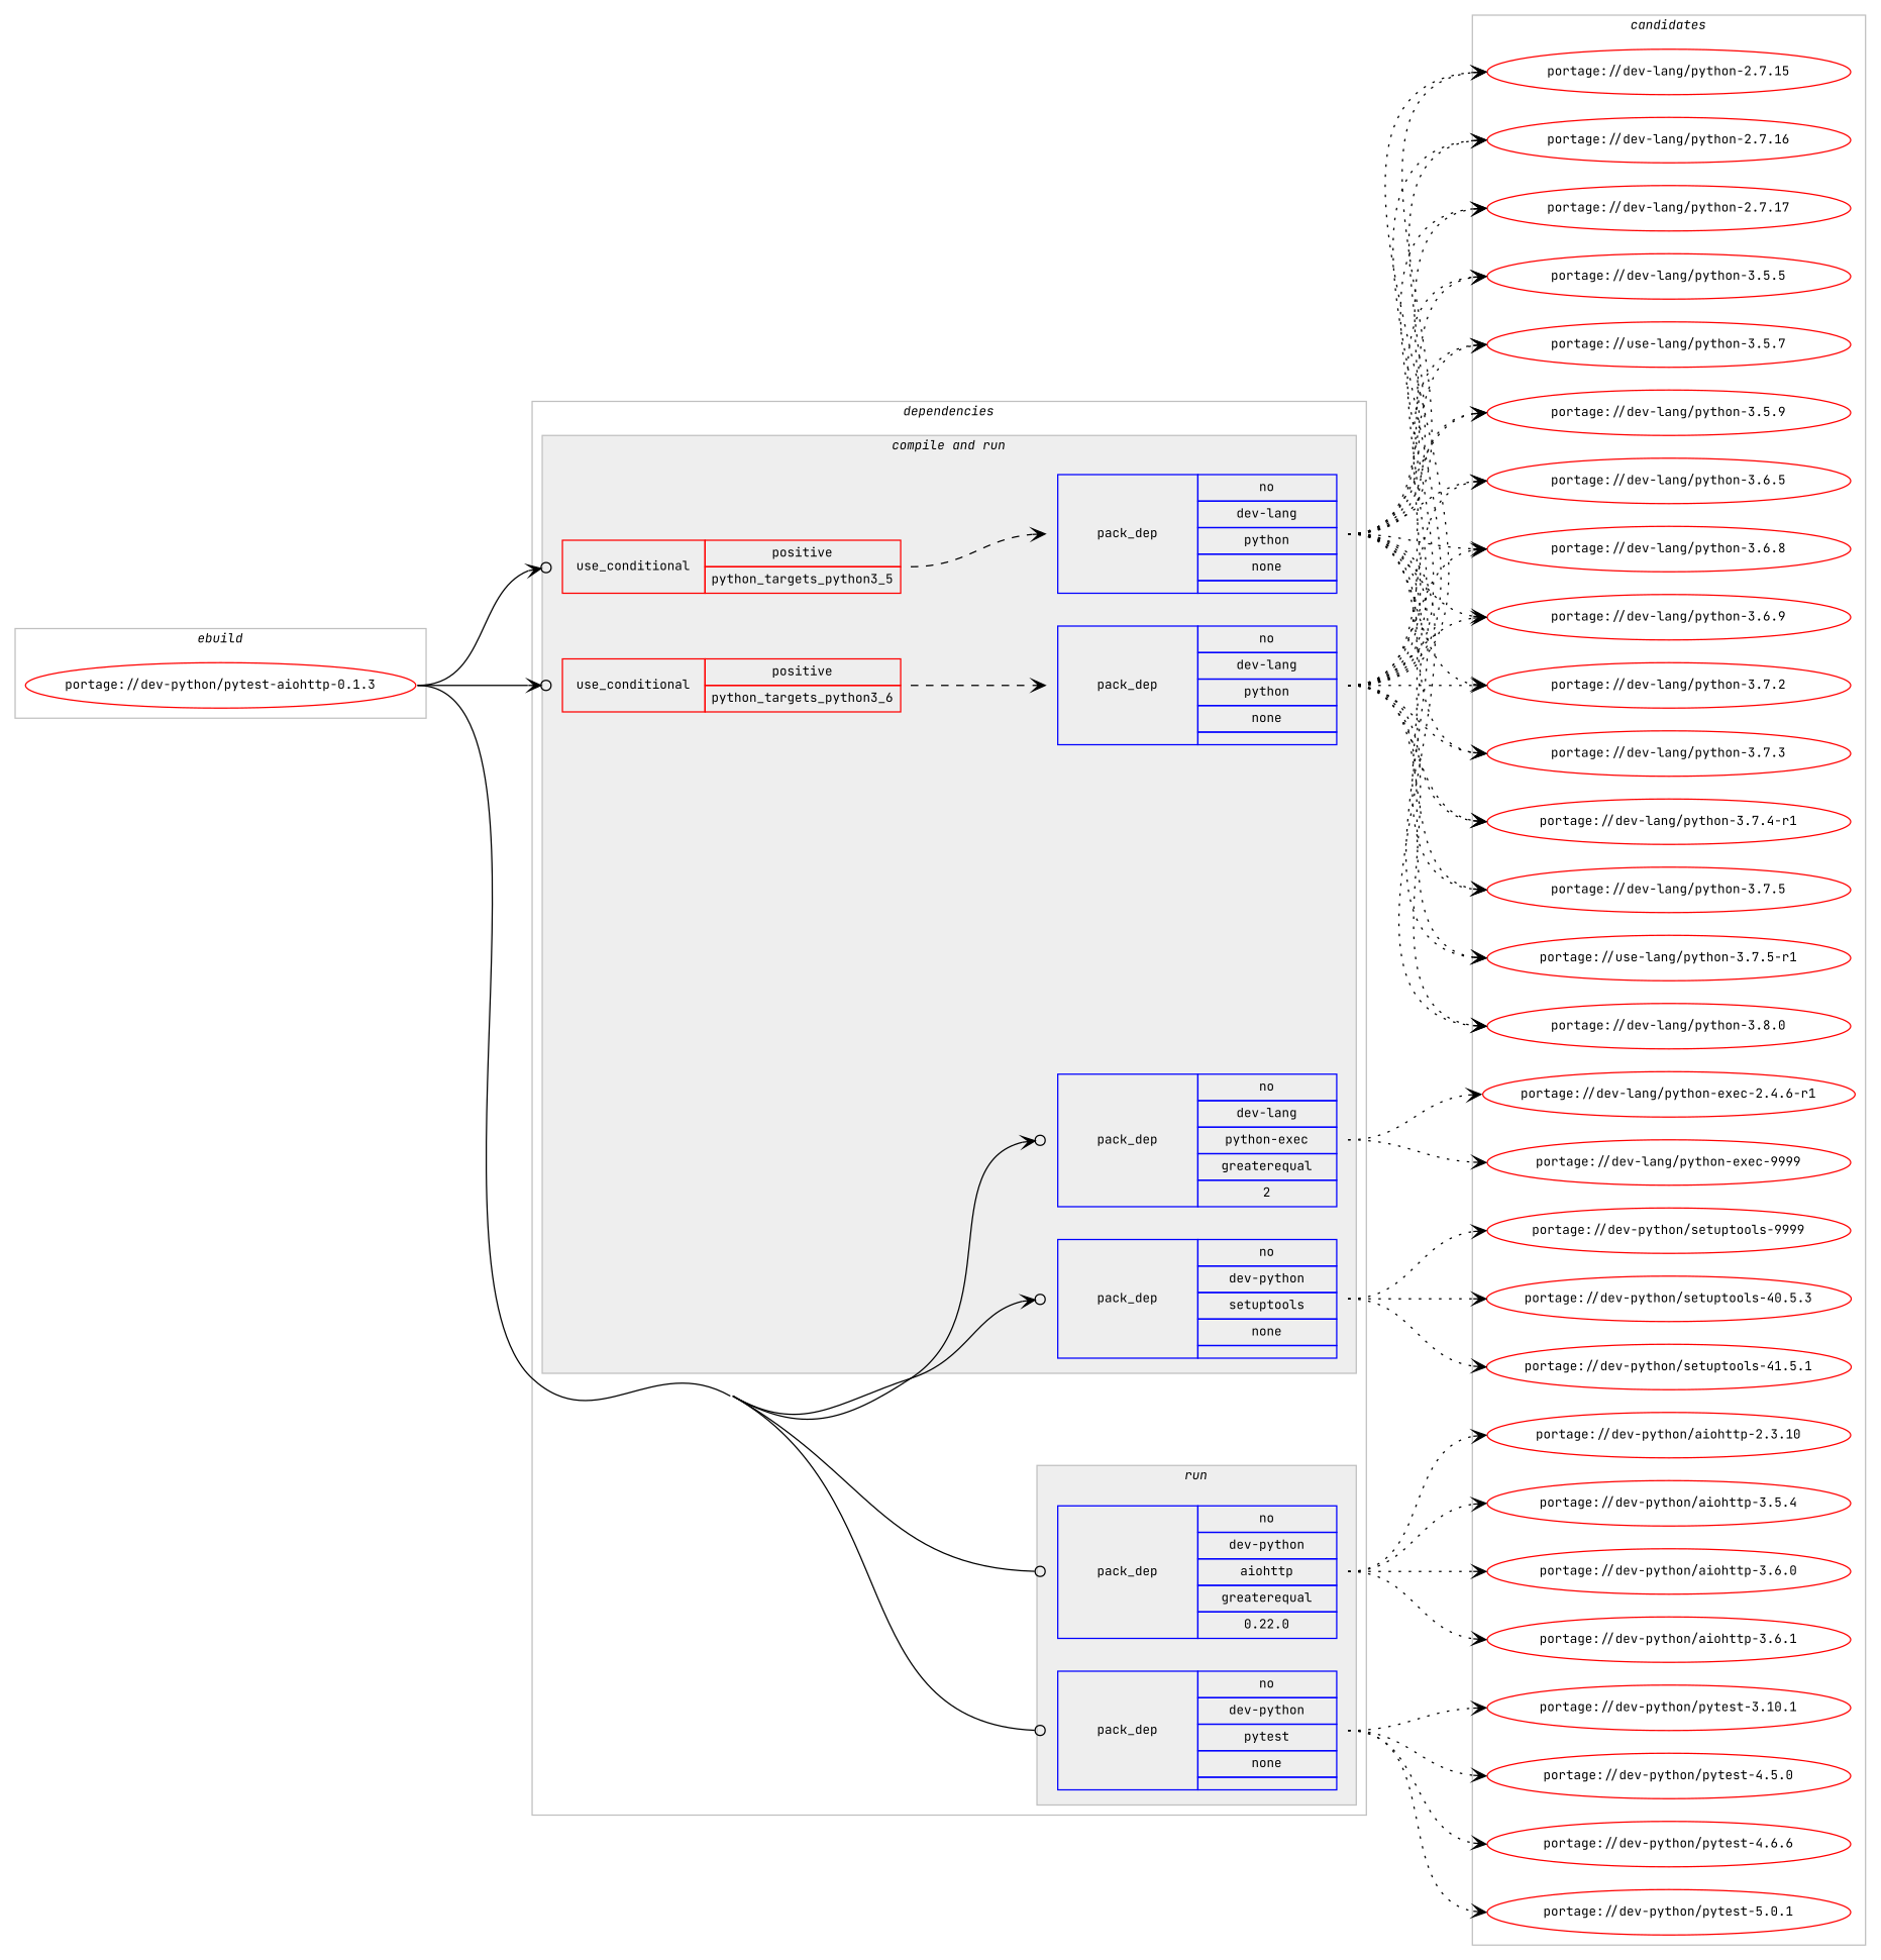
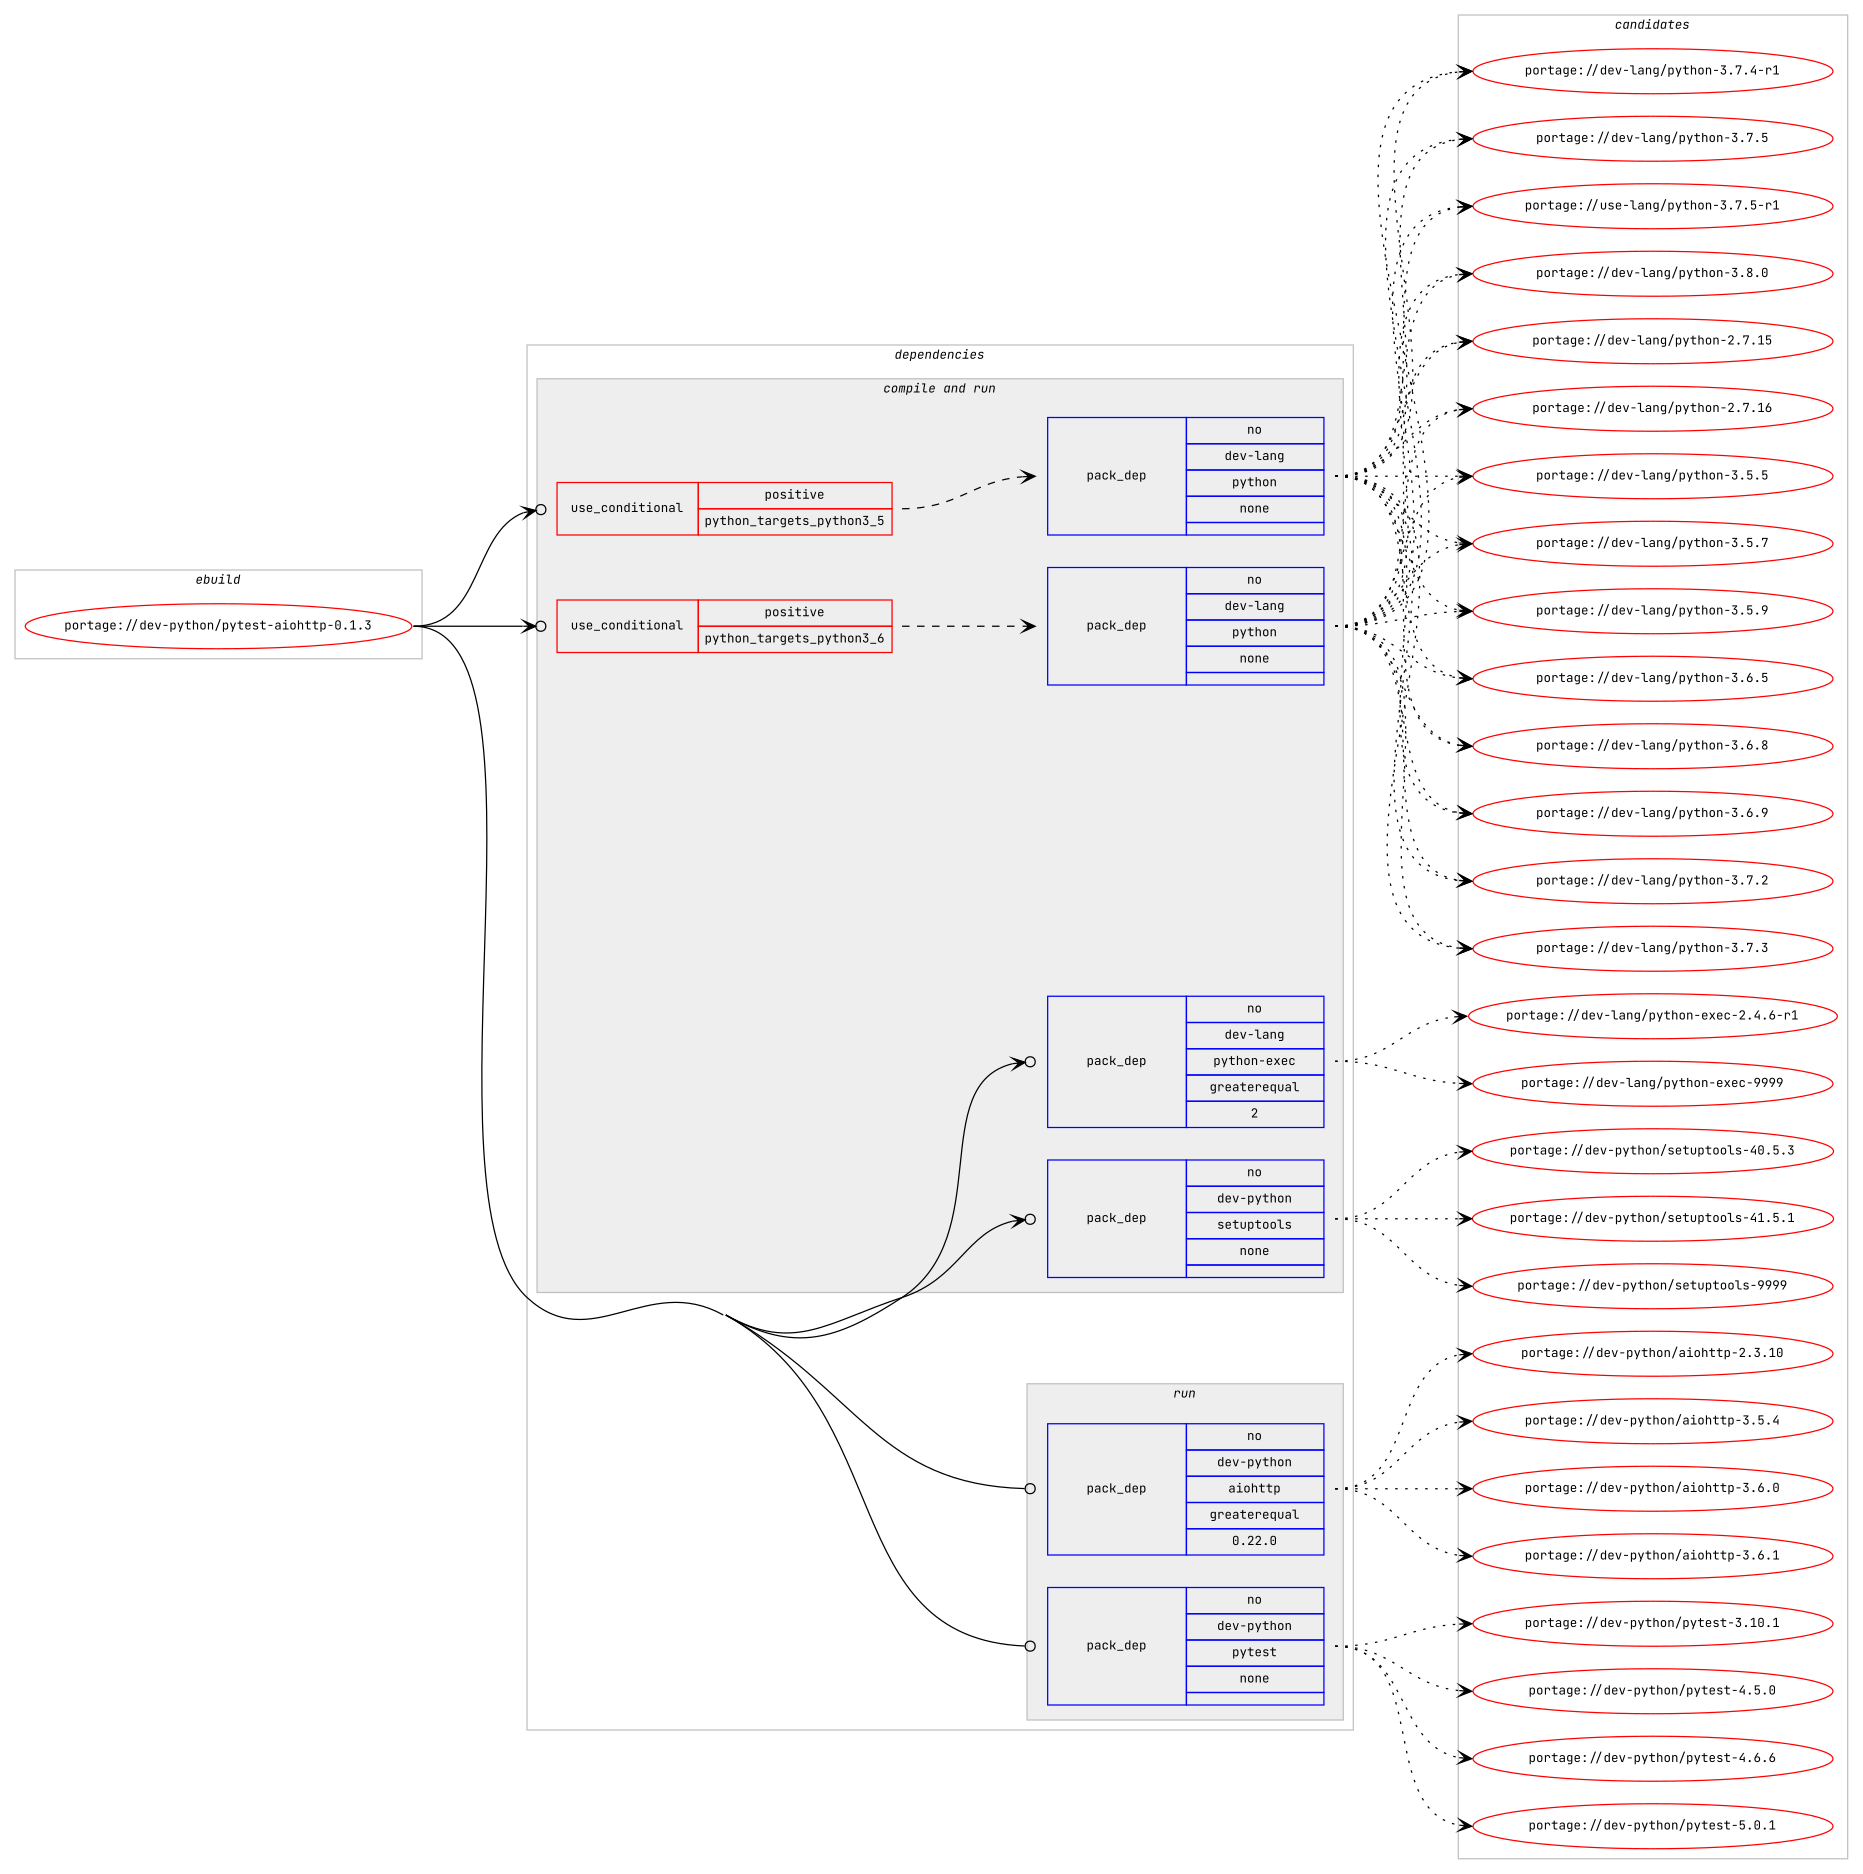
  digraph {
    compound=true
    concentrate=true
    fontname="JetBrains Mono"
    fontsize=10
    newrank=true
    rankdir=LR
    ranksep=1.5
    node [color=red fontname="JetBrains Mono" fontsize=10]
    edge [arrowhead=vee fontname="JetBrains Mono" headport=w style=dotted tailport=e weight=100]
    n1 [label="portage://dev-python/pytest-aiohttp-0.1.3" width=4]
    n2 [color=blue label=<<TABLE BORDER="0" CELLBORDER="1" CELLSPACING="0" CELLPADDING="4" WIDTH="220"><TR><TD ROWSPAN="6" CELLPADDING="30">pack_dep</TD></TR><TR><TD WIDTH="110">no</TD></TR><TR><TD>dev-lang</TD></TR><TR><TD>python</TD></TR><TR><TD>none</TD></TR><TR><TD></TD></TR></TABLE>> shape=none]
    n3 [label=<<TABLE BORDER="0" CELLBORDER="1" CELLSPACING="0" CELLPADDING="4"><TR><TD ROWSPAN="3" CELLPADDING="10">use_conditional</TD></TR><TR><TD>positive</TD></TR><TR><TD>python_targets_python3_5</TD></TR></TABLE>> shape=none]
    n4 [color=blue label=<<TABLE BORDER="0" CELLBORDER="1" CELLSPACING="0" CELLPADDING="4" WIDTH="220"><TR><TD ROWSPAN="6" CELLPADDING="30">pack_dep</TD></TR><TR><TD WIDTH="110">no</TD></TR><TR><TD>dev-lang</TD></TR><TR><TD>python</TD></TR><TR><TD>none</TD></TR><TR><TD></TD></TR></TABLE>> shape=none]
    n5 [label=<<TABLE BORDER="0" CELLBORDER="1" CELLSPACING="0" CELLPADDING="4"><TR><TD ROWSPAN="3" CELLPADDING="10">use_conditional</TD></TR><TR><TD>positive</TD></TR><TR><TD>python_targets_python3_6</TD></TR></TABLE>> shape=none]
    n6 [color=blue label=<<TABLE BORDER="0" CELLBORDER="1" CELLSPACING="0" CELLPADDING="4" WIDTH="220"><TR><TD ROWSPAN="6" CELLPADDING="30">pack_dep</TD></TR><TR><TD WIDTH="110">no</TD></TR><TR><TD>dev-lang</TD></TR><TR><TD>python-exec</TD></TR><TR><TD>greaterequal</TD></TR><TR><TD>2</TD></TR></TABLE>> shape=none]
    n7 [color=blue label=<<TABLE BORDER="0" CELLBORDER="1" CELLSPACING="0" CELLPADDING="4" WIDTH="220"><TR><TD ROWSPAN="6" CELLPADDING="30">pack_dep</TD></TR><TR><TD WIDTH="110">no</TD></TR><TR><TD>dev-python</TD></TR><TR><TD>setuptools</TD></TR><TR><TD>none</TD></TR><TR><TD></TD></TR></TABLE>> shape=none]
    n8 [color=blue label=<<TABLE BORDER="0" CELLBORDER="1" CELLSPACING="0" CELLPADDING="4" WIDTH="220"><TR><TD ROWSPAN="6" CELLPADDING="30">pack_dep</TD></TR><TR><TD WIDTH="110">no</TD></TR><TR><TD>dev-python</TD></TR><TR><TD>aiohttp</TD></TR><TR><TD>greaterequal</TD></TR><TR><TD>0.22.0</TD></TR></TABLE>> shape=none]
    n9 [color=blue label=<<TABLE BORDER="0" CELLBORDER="1" CELLSPACING="0" CELLPADDING="4" WIDTH="220"><TR><TD ROWSPAN="6" CELLPADDING="30">pack_dep</TD></TR><TR><TD WIDTH="110">no</TD></TR><TR><TD>dev-python</TD></TR><TR><TD>pytest</TD></TR><TR><TD>none</TD></TR><TR><TD></TD></TR></TABLE>> shape=none]
    n10 [label="portage://dev-lang/python-2.7.15" width=4]
    n11 [label="portage://dev-lang/python-2.7.16" width=4]
-   n12 [label="portage://dev-lang/python-2.7.17" width=4]
    n13 [label="portage://dev-lang/python-3.5.5" width=4]
-   n14 [label="portage://use-lang/python-3.5.7" width=4]
+   n14 [label="portage://dev-lang/python-3.5.7" width=4]
    n15 [label="portage://dev-lang/python-3.5.9" width=4]
    n16 [label="portage://dev-lang/python-3.6.5" width=4]
    n17 [label="portage://dev-lang/python-3.6.8" width=4]
    n18 [label="portage://dev-lang/python-3.6.9" width=4]
    n19 [label="portage://dev-lang/python-3.7.2" width=4]
    n20 [label="portage://dev-lang/python-3.7.3" width=4]
    n21 [label="portage://dev-lang/python-3.7.4-r1" width=4]
    n22 [label="portage://dev-lang/python-3.7.5" width=4]
    n23 [label="portage://use-lang/python-3.7.5-r1" width=4]
    n24 [label="portage://dev-lang/python-3.8.0" width=4]
    n25 [label="portage://dev-lang/python-exec-2.4.6-r1" width=4]
    n26 [label="portage://dev-lang/python-exec-9999" width=4]
    n27 [label="portage://dev-python/setuptools-40.5.3" width=4]
    n28 [label="portage://dev-python/setuptools-41.5.1" width=4]
    n29 [label="portage://dev-python/setuptools-9999" width=4]
    n30 [label="portage://dev-python/aiohttp-2.3.10" width=4]
    n31 [label="portage://dev-python/aiohttp-3.5.4" width=4]
    n32 [label="portage://dev-python/aiohttp-3.6.0" width=4]
    n33 [label="portage://dev-python/aiohttp-3.6.1" width=4]
    n34 [label="portage://dev-python/pytest-3.10.1" width=4]
    n35 [label="portage://dev-python/pytest-4.5.0" width=4]
    n36 [label="portage://dev-python/pytest-4.6.6" width=4]
    n37 [label="portage://dev-python/pytest-5.0.1" width=4]
    subgraph cluster_1 {
      color=gray
      label=<<i>ebuild</i>>
      rank=same
      n1
    }
    subgraph cluster_2 {
      color=gray
      label=<<i>dependencies</i>>
      subgraph cluster_3 {
        color=gray
        fillcolor="#eeeeee"
        label=<<i>compile</i>>
        style=filled
      }
      subgraph cluster_4 {
        color=gray
        fillcolor="#eeeeee"
        label=<<i>compile and run</i>>
        style=filled
        subgraph sub_5 {
          color=gray
          fillcolor="#eeeeee"
          label=<<i>compile and run</i>>
          style=filled
          n3
          subgraph sub_6 {
            color=gray
            fillcolor="#eeeeee"
            label=<<i>compile and run</i>>
            style=filled
            n2
          }
        }
        subgraph sub_7 {
          color=gray
          fillcolor="#eeeeee"
          label=<<i>compile and run</i>>
          style=filled
          n5
          subgraph sub_8 {
            color=gray
            fillcolor="#eeeeee"
            label=<<i>compile and run</i>>
            style=filled
            n4
          }
        }
        subgraph sub_9 {
          color=gray
          fillcolor="#eeeeee"
          label=<<i>compile and run</i>>
          style=filled
          n6
        }
        subgraph sub_10 {
          color=gray
          fillcolor="#eeeeee"
          label=<<i>compile and run</i>>
          style=filled
          n7
        }
      }
      subgraph cluster_11 {
        color=gray
        fillcolor="#eeeeee"
        label=<<i>run</i>>
        style=filled
        subgraph sub_12 {
          color=gray
          fillcolor="#eeeeee"
          label=<<i>run</i>>
          style=filled
          n8
        }
        subgraph sub_13 {
          color=gray
          fillcolor="#eeeeee"
          label=<<i>run</i>>
          style=filled
          n9
        }
      }
    }
    subgraph cluster_14 {
      color=gray
      label=<<i>candidates</i>>
      rank=same
      subgraph sub_15 {
        color=black
        label=<<i>candidates</i>>
        nodesep=1
        rank=same
        n10
        n11
-       n12
        n13
        n14
        n15
        n16
        n17
        n18
        n19
        n20
        n21
        n22
        n23
        n24
      }
      subgraph sub_16 {
        color=black
        label=<<i>candidates</i>>
        nodesep=1
        rank=same
        n10
        n11
-       n12
        n13
        n14
        n15
        n16
        n17
        n18
        n19
        n20
        n21
        n22
        n23
        n24
      }
      subgraph sub_17 {
        color=black
        label=<<i>candidates</i>>
        nodesep=1
        rank=same
        n25
        n26
      }
      subgraph sub_18 {
        color=black
        label=<<i>candidates</i>>
        nodesep=1
        rank=same
        n27
        n28
        n29
      }
      subgraph sub_19 {
        color=black
        label=<<i>candidates</i>>
        nodesep=1
        rank=same
        n30
        n31
        n32
        n33
      }
      subgraph sub_20 {
        color=black
        label=<<i>candidates</i>>
        nodesep=1
        rank=same
        n34
        n35
        n36
        n37
      }
    }
    n1 -> n3 [arrowhead=odotvee style=solid weight=20]
    n1 -> n5 [arrowhead=odotvee style=solid weight=20]
    n1 -> n6 [arrowhead=odotvee style=solid weight=20]
    n1 -> n7 [arrowhead=odotvee style=solid weight=20]
    n1 -> n8 [arrowhead=odot style=solid weight=20]
    n1 -> n9 [arrowhead=odot style=solid weight=20]
    n2 -> n10
    n2 -> n11
-   n2 -> n12
    n2 -> n13
    n2 -> n14
    n2 -> n15
    n2 -> n16
    n2 -> n17
    n2 -> n18
    n2 -> n19
    n2 -> n20
    n2 -> n21
    n2 -> n22
    n2 -> n23
    n2 -> n24
    n3 -> n2 [style=dashed weight=20]
    n4 -> n10
    n4 -> n11
-   n4 -> n12
    n4 -> n13
    n4 -> n14
    n4 -> n15
    n4 -> n16
    n4 -> n17
    n4 -> n18
    n4 -> n19
    n4 -> n20
    n4 -> n21
    n4 -> n22
    n4 -> n23
    n4 -> n24
    n5 -> n4 [style=dashed weight=20]
    n6 -> n25
    n6 -> n26
    n7 -> n27
    n7 -> n28
    n7 -> n29
    n8 -> n30
    n8 -> n31
    n8 -> n32
    n8 -> n33
    n9 -> n34
    n9 -> n35
    n9 -> n36
    n9 -> n37
  }
